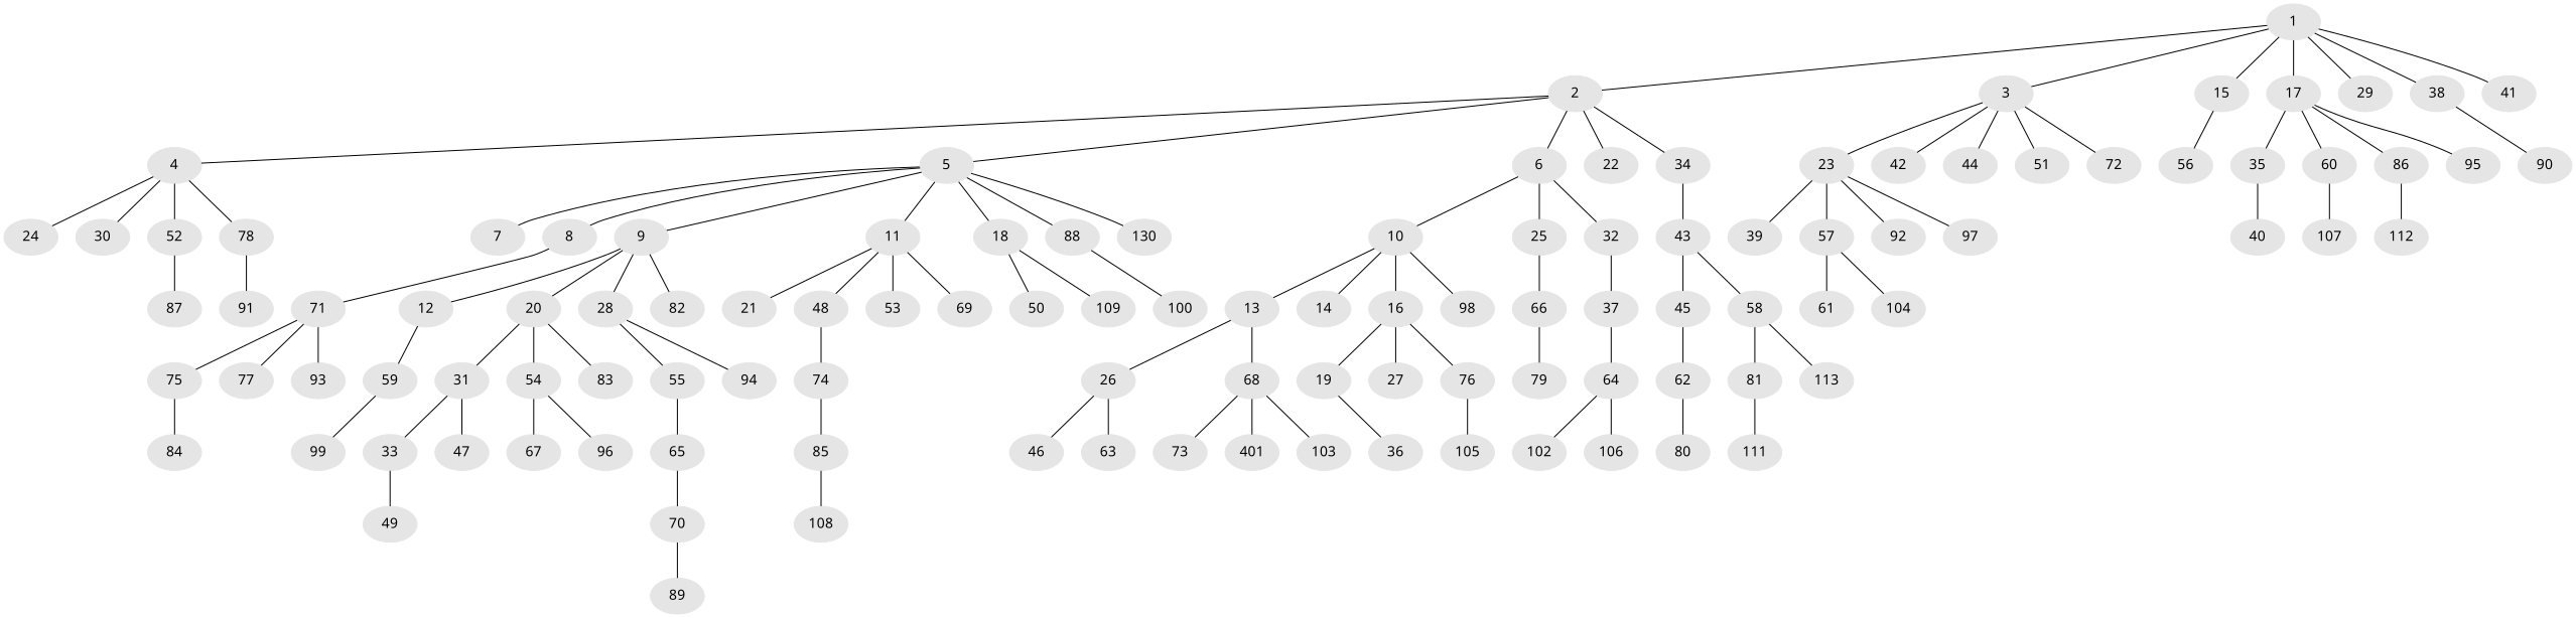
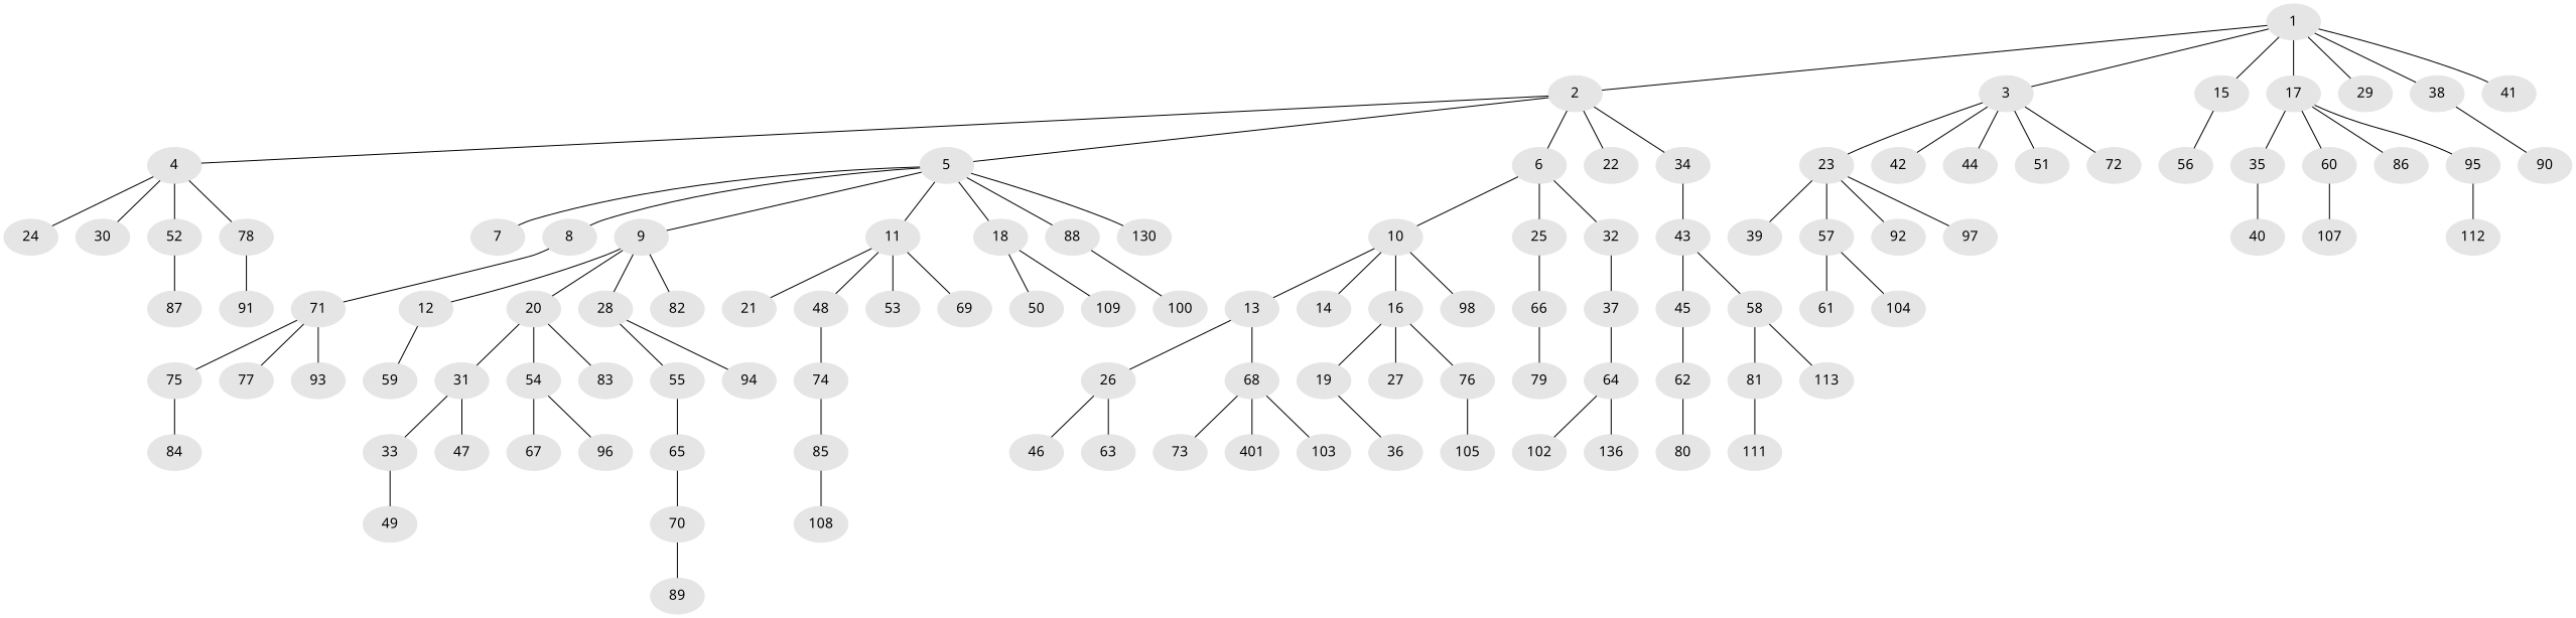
  graph {
    fontname="Noto Sans"
    node [color=gray90 fontname="Noto Sans" style=filled]
    edge [fontname="Noto Sans"]
    1
    2
    3
    15
    17
    29
    38
    41
    4
    5
    6
    22
    34
    23
    42
    44
    51
    72
    56
    35
    60
    86
    95
    90
    24
    30
    52
    78
    7
    8
    9
    11
    18
    88
    n35 [label=130]
    10
    25
    32
    43
    39
    57
    92
    97
    87
    91
    71
    12
    20
    28
    82
    21
    48
    53
    69
    50
    109
    100
    13
    14
    16
    98
    66
    37
    75
    77
    93
    59
    31
    54
    83
    55
    94
    26
    68
    19
    27
    76
    74
-   99
    46
    63
    73
    n83 [label=401]
    103
    36
    105
    40
    107
    112
    33
    47
    67
    96
    61
    104
    79
    65
    49
    64
    45
    58
    102
-   106
+   106 [label=136]
    62
    81
    113
    80
    85
    70
    111
    89
    84
    108
    1 -- 2
    1 -- 3
    1 -- 15
    1 -- 17
    1 -- 29
    1 -- 38
    1 -- 41
    2 -- 4
    2 -- 5
    2 -- 6
    2 -- 22
    2 -- 34
    3 -- 23
    3 -- 42
    3 -- 44
    3 -- 51
    3 -- 72
    15 -- 56
    17 -- 35
    17 -- 60
    17 -- 86
    17 -- 95
    38 -- 90
    4 -- 24
    4 -- 30
    4 -- 52
    4 -- 78
    5 -- 7
    5 -- 8
    5 -- 9
    5 -- 11
    5 -- 18
    5 -- 88
    5 -- n35
    6 -- 10
    6 -- 25
    6 -- 32
    34 -- 43
    23 -- 39
    23 -- 57
    23 -- 92
    23 -- 97
    35 -- 40
    60 -- 107
-   86 -- 112
+   95 -- 112
    52 -- 87
    78 -- 91
    8 -- 71
    9 -- 12
    9 -- 20
    9 -- 28
    9 -- 82
    11 -- 21
    11 -- 48
    11 -- 53
    11 -- 69
    18 -- 50
    18 -- 109
    88 -- 100
    10 -- 13
    10 -- 14
    10 -- 16
    10 -- 98
    25 -- 66
    32 -- 37
    43 -- 45
    43 -- 58
    57 -- 61
    57 -- 104
    71 -- 75
    71 -- 77
    71 -- 93
    12 -- 59
    20 -- 31
    20 -- 54
    20 -- 83
    28 -- 55
    28 -- 94
    48 -- 74
    13 -- 26
    13 -- 68
    16 -- 19
    16 -- 27
    16 -- 76
    66 -- 79
    37 -- 64
    75 -- 84
-   59 -- 99
    31 -- 33
    31 -- 47
    54 -- 67
    54 -- 96
    55 -- 65
    26 -- 46
    26 -- 63
    68 -- 73
    68 -- n83
    68 -- 103
    19 -- 36
    76 -- 105
    74 -- 85
    33 -- 49
    65 -- 70
    64 -- 102
    64 -- 106
    45 -- 62
    58 -- 81
    58 -- 113
    62 -- 80
    81 -- 111
    85 -- 108
    70 -- 89
  }
